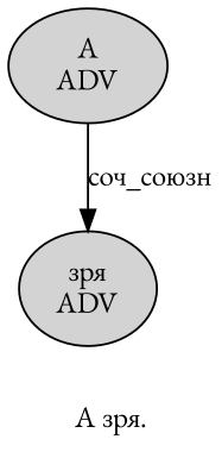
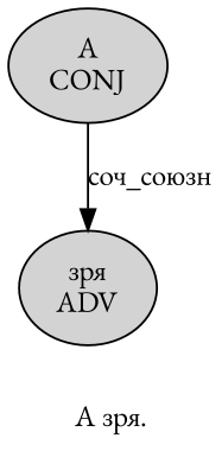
  digraph {
    label="А зря."
    fontname="EB Garamond"
    node [fillcolor=lightgray penwidth=1 shape=ellipse style=filled fontname="EB Garamond"]
-   n1 [label="А\nADV"]
+   n1 [label="А\nCONJ"]
    n2 [label="зря\nADV"]
    n1 -> n2 [label="соч_союзн" fontname="EB Garamond"]
  }
